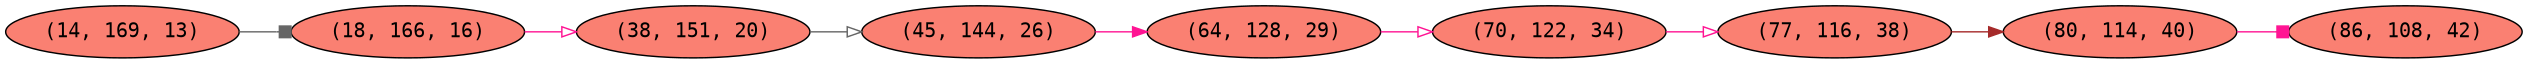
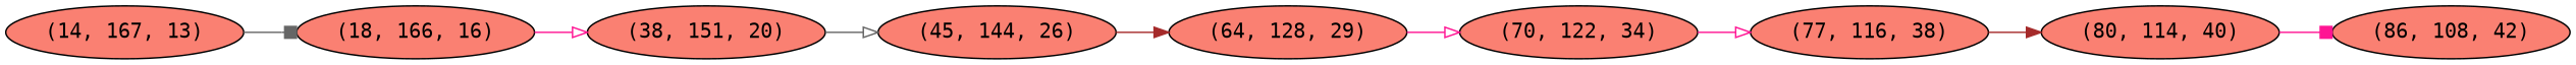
  digraph {
    fontname="DejaVu Sans Mono"
    rankdir=LR
    node [fillcolor=salmon fontname="DejaVu Sans Mono" style=filled]
    edge [arrowhead=onormal color=deeppink fontname="DejaVu Sans Mono"]
-   "(14, 169, 13)"
+   "(14, 169, 13)" [label="(14, 167, 13)"]
    "(18, 166, 16)"
    "(38, 151, 20)"
    "(45, 144, 26)"
    "(64, 128, 29)"
    "(70, 122, 34)"
    "(77, 116, 38)"
    "(80, 114, 40)"
    "(86, 108, 42)"
    "(14, 169, 13)" -> "(18, 166, 16)" [arrowhead=box color=gray40]
    "(18, 166, 16)" -> "(38, 151, 20)"
    "(38, 151, 20)" -> "(45, 144, 26)" [color=gray40]
-   "(45, 144, 26)" -> "(64, 128, 29)" [arrowhead=normal]
+   "(45, 144, 26)" -> "(64, 128, 29)" [arrowhead=normal color=brown]
    "(64, 128, 29)" -> "(70, 122, 34)"
    "(70, 122, 34)" -> "(77, 116, 38)"
    "(77, 116, 38)" -> "(80, 114, 40)" [arrowhead=normal color=brown]
    "(80, 114, 40)" -> "(86, 108, 42)" [arrowhead=box]
  }
